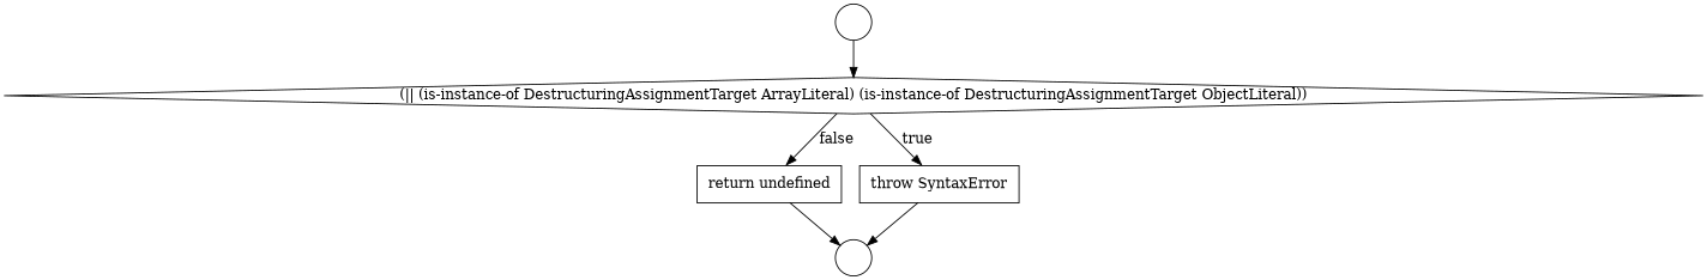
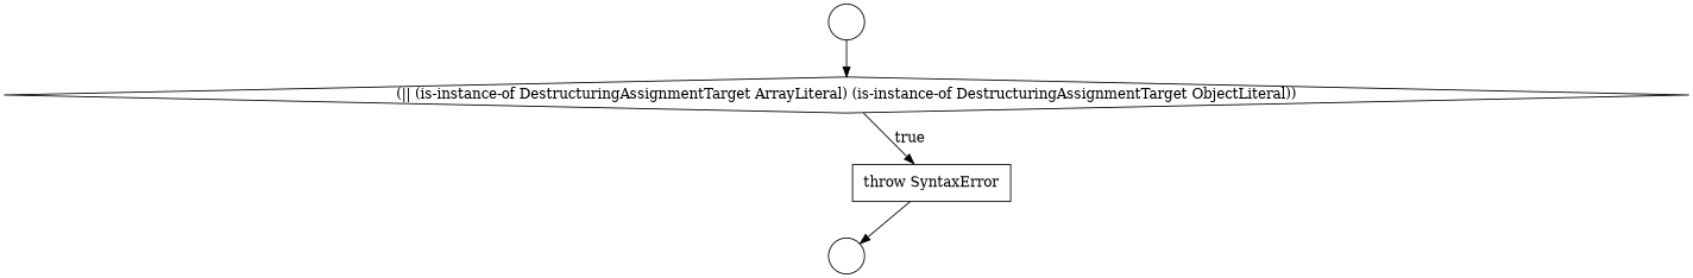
  digraph {
    fontname="DejaVu Serif"
    node [color=black fillcolor=white shape=none style=filled fontname="DejaVu Serif"]
    edge [color=black fontname="DejaVu Serif"]
-   n1 [label=<<font color="black">     <table border="0" cellborder="1" cellspacing="0" cellpadding="10">       <tr><td align="left">return undefined</td></tr>     </table>   </font>> margin=0]
    n2 [label=" " shape=circle]
    n3 [label=" " shape=circle]
    n4 [label=<<font color="black">(|| (is-instance-of DestructuringAssignmentTarget ArrayLiteral) (is-instance-of DestructuringAssignmentTarget ObjectLiteral))</font>> shape=diamond]
    n5 [label=<<font color="black">     <table border="0" cellborder="1" cellspacing="0" cellpadding="10">       <tr><td align="left">throw SyntaxError</td></tr>     </table>   </font>> margin=0]
-   n1 -> n2
    n3 -> n4
-   n4 -> n1 [label=<<font color="black">false</font>>]
    n4 -> n5 [label=<<font color="black">true</font>>]
    n5 -> n2
  }
